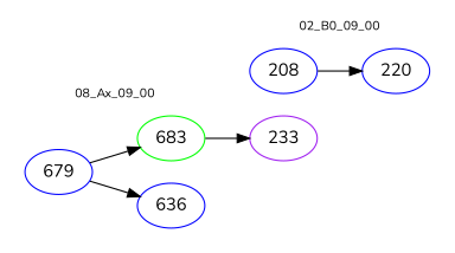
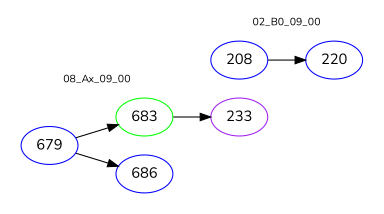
  digraph {
    fontname=Nunito
    rankdir=LR
    node [color=blue fontname=Nunito]
    edge [color=black fontname=Nunito]
    n1 [label=679]
-   n2 [label=636]
+   n2 [label=686]
    n3 [color=green label=683]
    n4 [label=208]
    n5 [label=220]
    n6 [color=purple label=233]
    subgraph cluster_1 {
      color=white
      fontsize=10
      label="08_Ax_09_00"
      n1
      n2
      n3
    }
    subgraph cluster_2 {
      color=white
      fontsize=10
      label="02_B0_09_00"
      n4
      n5
      n6
    }
    n1 -> n2
    n1 -> n3
    n3 -> n6
    n4 -> n5
  }
